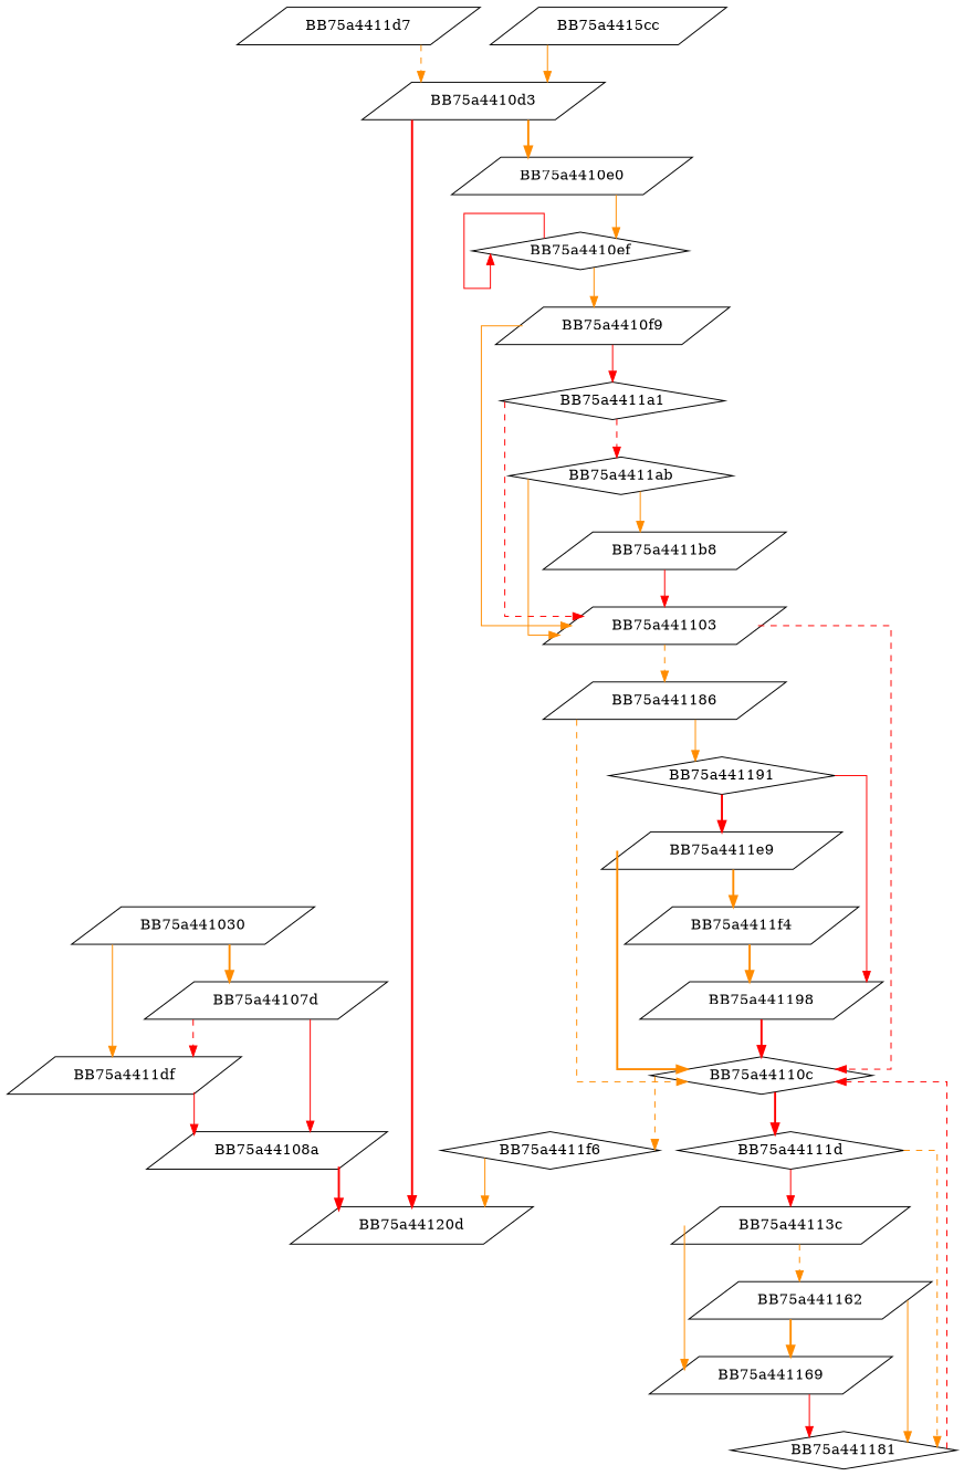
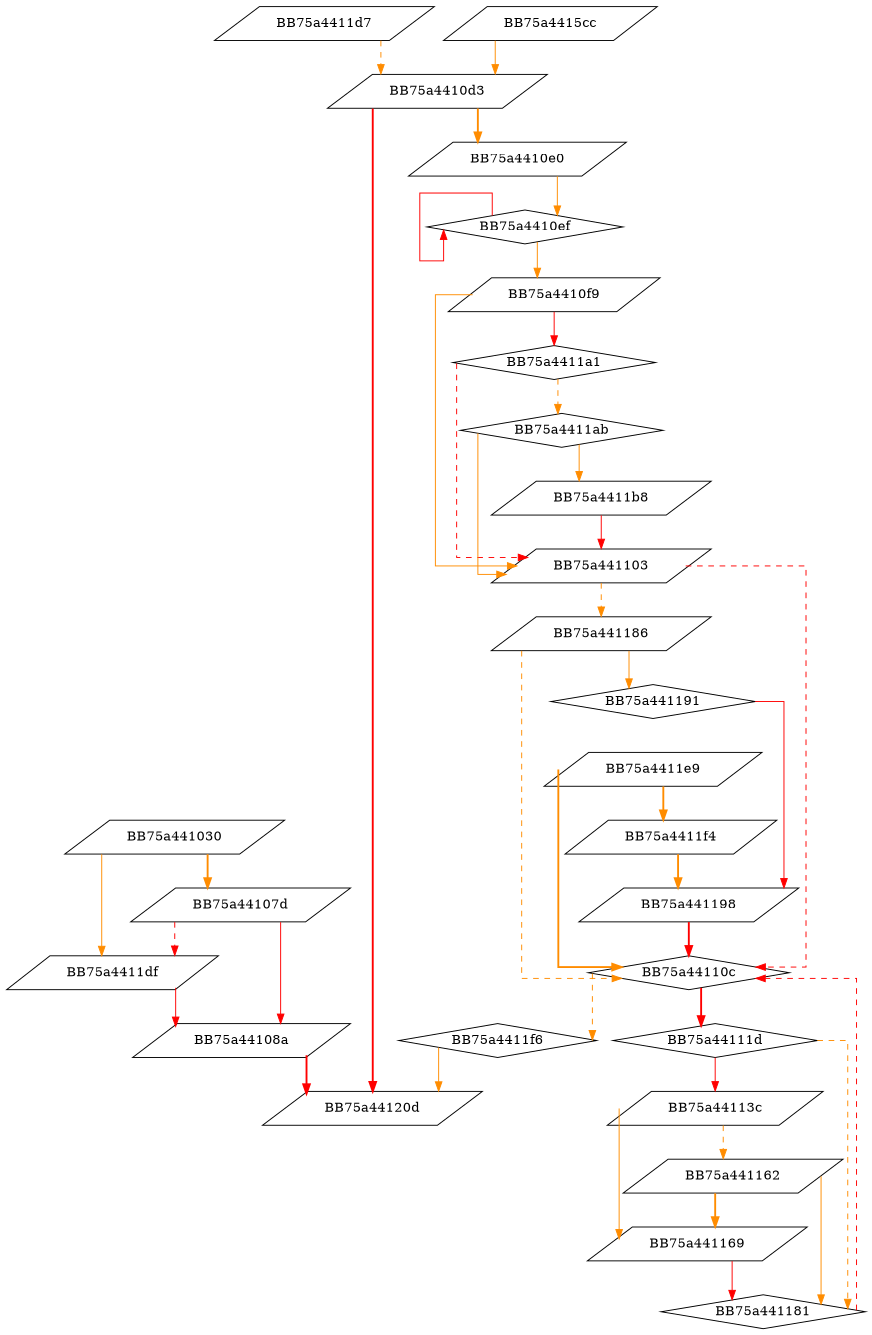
  digraph {
    splines=ortho
    node [shape=parallelogram]
    edge [color=darkorange style=solid]
    BB75a441030
    BB75a4411df
    BB75a44107d
    BB75a44108a
    BB75a44120d
    BB75a4411d7
    BB75a4410d3
    n8 [label=BB75a4415cc]
    BB75a4410e0
    BB75a4410ef [shape=diamond]
    BB75a4410f9
    BB75a4411a1 [shape=diamond]
    BB75a441103
    BB75a4411ab [shape=diamond]
    BB75a441186
    BB75a44110c [shape=diamond]
    BB75a4411b8
    BB75a441191 [shape=diamond]
    BB75a4411f6 [shape=diamond]
    BB75a44111d [shape=diamond]
    BB75a4411e9
    BB75a441198
    BB75a441181 [shape=diamond]
    BB75a44113c
    BB75a441169
    BB75a441162
    BB75a4411f4
    BB75a441030 -> BB75a4411df
    BB75a441030 -> BB75a44107d [style=bold]
    BB75a4411df -> BB75a44108a [color=red]
    BB75a44107d -> BB75a4411df [color=red style=dashed]
    BB75a44107d -> BB75a44108a [color=red]
    BB75a44108a -> BB75a44120d [color=red style=bold]
    BB75a4411d7 -> BB75a4410d3 [style=dashed]
    BB75a4410d3 -> BB75a44120d [color=red style=bold]
    BB75a4410d3 -> BB75a4410e0 [style=bold]
    n8 -> BB75a4410d3
    BB75a4410e0 -> BB75a4410ef
    BB75a4410ef -> BB75a4410ef [color=red]
    BB75a4410ef -> BB75a4410f9
    BB75a4410f9 -> BB75a4411a1 [color=red]
    BB75a4410f9 -> BB75a441103
    BB75a4411a1 -> BB75a441103 [color=red style=dashed]
-   BB75a4411a1 -> BB75a4411ab [color=red style=dashed]
+   BB75a4411a1 -> BB75a4411ab [style=dashed]
    BB75a441103 -> BB75a441186 [style=dashed]
    BB75a441103 -> BB75a44110c [color=red style=dashed]
    BB75a4411ab -> BB75a441103
    BB75a4411ab -> BB75a4411b8
    BB75a441186 -> BB75a44110c [style=dashed]
    BB75a441186 -> BB75a441191
    BB75a44110c -> BB75a4411f6 [style=dashed]
    BB75a44110c -> BB75a44111d [color=red style=bold]
    BB75a4411b8 -> BB75a441103 [color=red]
-   BB75a441191 -> BB75a4411e9 [color=red style=bold]
    BB75a441191 -> BB75a441198 [color=red]
    BB75a4411f6 -> BB75a44120d
    BB75a44111d -> BB75a441181 [style=dashed]
    BB75a44111d -> BB75a44113c [color=red]
    BB75a4411e9 -> BB75a44110c [style=bold]
    BB75a4411e9 -> BB75a4411f4 [style=bold]
    BB75a441198 -> BB75a44110c [color=red style=bold]
    BB75a441181 -> BB75a44110c [color=red style=dashed]
    BB75a44113c -> BB75a441169
    BB75a44113c -> BB75a441162 [style=dashed]
    BB75a441169 -> BB75a441181 [color=red]
    BB75a441162 -> BB75a441181
    BB75a441162 -> BB75a441169 [style=bold]
    BB75a4411f4 -> BB75a441198 [style=bold]
  }
